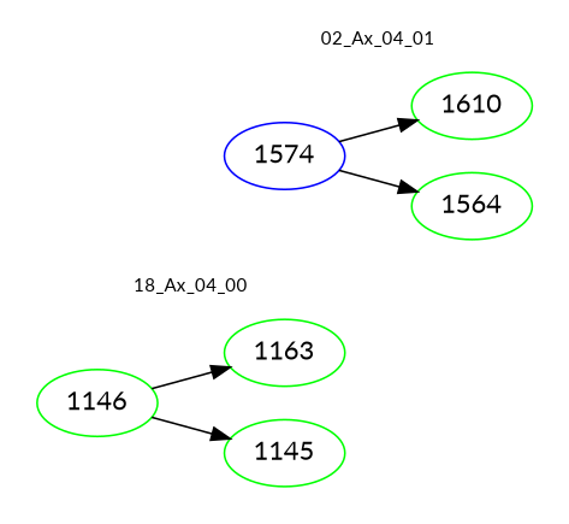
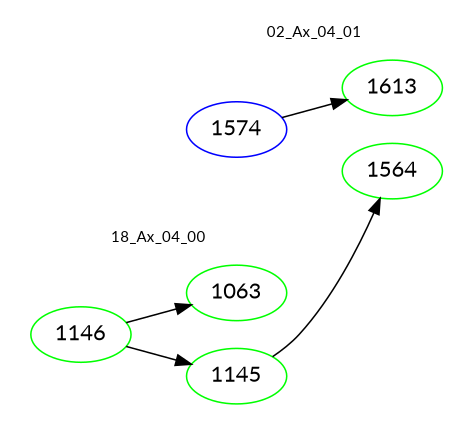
  digraph {
    fontname=Lato
    rankdir=LR
    node [color=green fontname=Lato]
    edge [color=black fontname=Lato]
    n1 [color=blue label=1574]
    n2 [label=1564]
-   n3 [label=1610]
+   n3 [label=1613]
    n4 [label=1146]
    n5 [label=1145]
-   n6 [label=1163]
+   n6 [label=1063]
    subgraph cluster_1 {
      color=white
      fontsize=10
      label="02_Ax_04_01"
      n1
      n2
      n3
    }
    subgraph cluster_2 {
      color=white
      fontsize=10
      label="18_Ax_04_00"
      n4
      n5
      n6
    }
-   n1 -> n2
+   n5 -> n2
    n1 -> n3
    n4 -> n5
    n4 -> n6
  }
